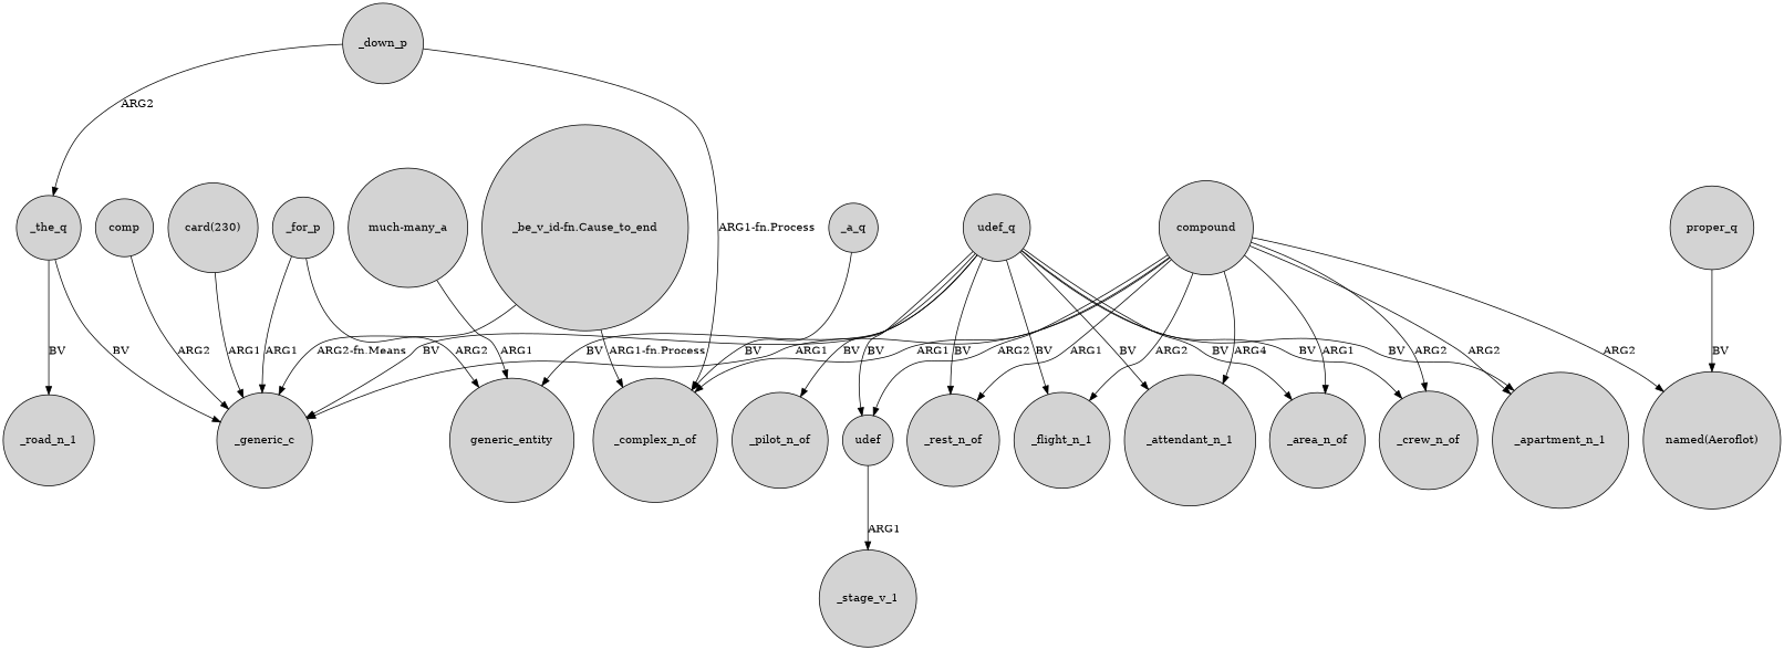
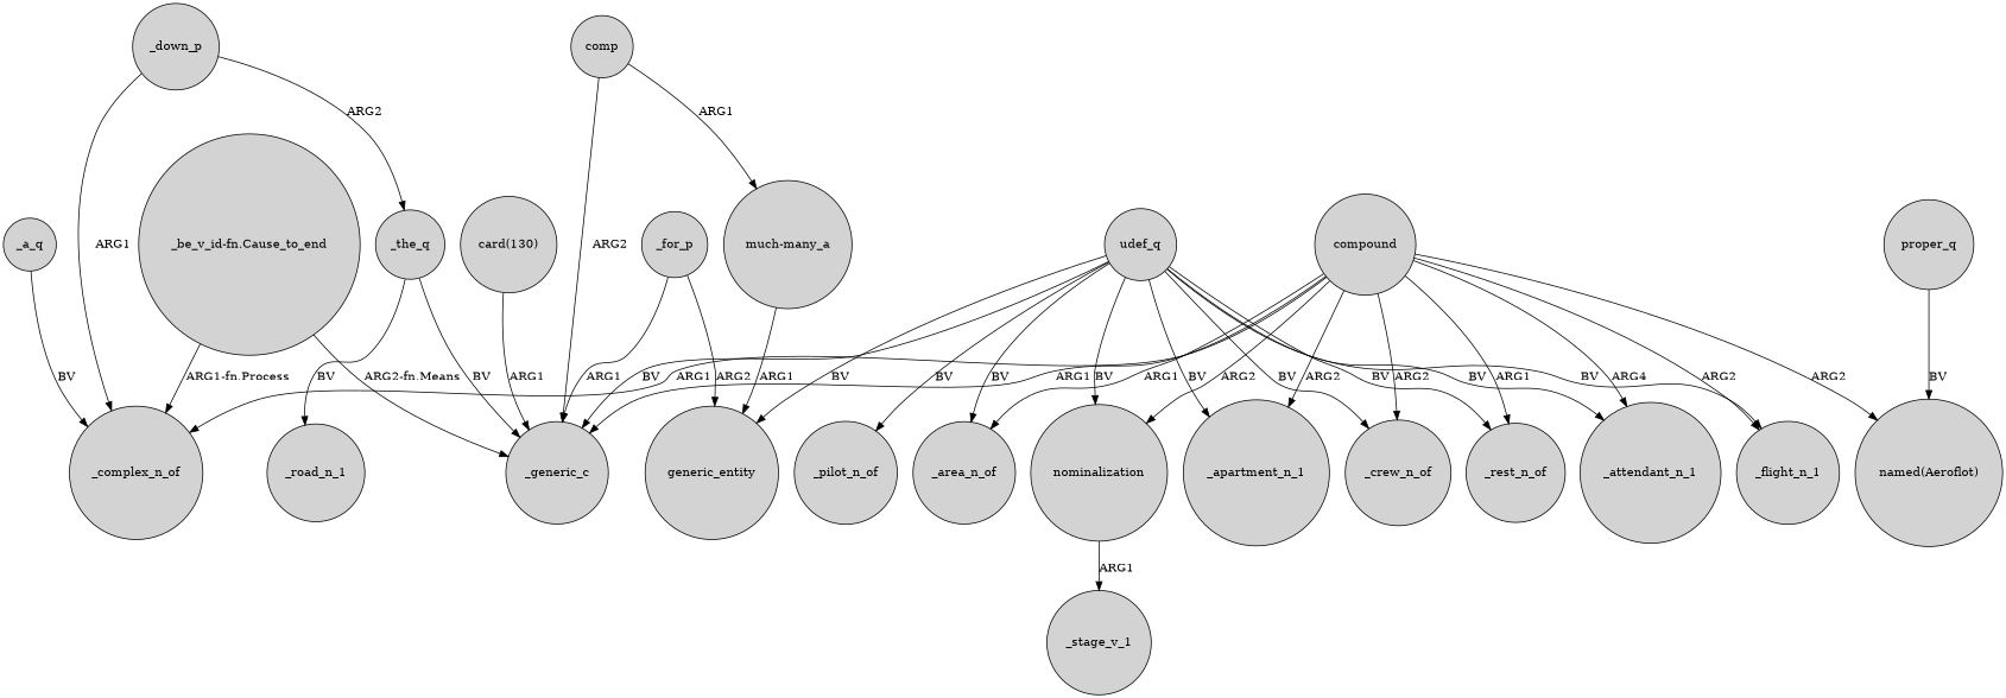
  digraph {
    node [shape=circle style=filled]
    udef_q
    _attendant_n_1
    _flight_n_1
    n4 [label=_generic_c]
    _area_n_of
-   nominalization [label=udef]
+   nominalization
    generic_entity
    _pilot_n_of
    _rest_n_of
    _apartment_n_1
    _crew_n_of
    _stage_v_1
    _a_q
    _complex_n_of
    compound
    "named(Aeroflot)"
-   "card(130)" [label="card(230)"]
+   "card(130)"
    _for_p
    _the_q
    _road_n_1
    "_be_v_id-fn.Cause_to_end"
    comp
    "much-many_a"
    proper_q
    _down_p
    udef_q -> _attendant_n_1 [label=BV]
    udef_q -> _flight_n_1 [label=BV]
    udef_q -> n4 [label=BV]
    udef_q -> _area_n_of [label=BV]
    udef_q -> nominalization [label=BV]
    udef_q -> generic_entity [label=BV]
    udef_q -> _pilot_n_of [label=BV]
    udef_q -> _rest_n_of [label=BV]
    udef_q -> _apartment_n_1 [label=BV]
    udef_q -> _crew_n_of [label=BV]
    nominalization -> _stage_v_1 [label=ARG1]
    _a_q -> _complex_n_of [label=BV]
    compound -> _attendant_n_1 [label=ARG4]
    compound -> _flight_n_1 [label=ARG2]
    compound -> n4 [label=ARG1]
    compound -> _area_n_of [label=ARG1]
    compound -> nominalization [label=ARG2]
    compound -> _rest_n_of [label=ARG1]
    compound -> _apartment_n_1 [label=ARG2]
    compound -> _crew_n_of [label=ARG2]
    compound -> _complex_n_of [label=ARG1]
    compound -> "named(Aeroflot)" [label=ARG2]
    "card(130)" -> n4 [label=ARG1]
    _for_p -> n4 [label=ARG1]
    _for_p -> generic_entity [label=ARG2]
    _the_q -> n4 [label=BV]
    _the_q -> _road_n_1 [label=BV]
    "_be_v_id-fn.Cause_to_end" -> n4 [label="ARG2-fn.Means"]
    "_be_v_id-fn.Cause_to_end" -> _complex_n_of [label="ARG1-fn.Process"]
    comp -> n4 [label=ARG2]
+   comp -> "much-many_a" [label=ARG1]
    "much-many_a" -> generic_entity [label=ARG1]
    proper_q -> "named(Aeroflot)" [label=BV]
-   _down_p -> _complex_n_of [label="ARG1-fn.Process"]
+   _down_p -> _complex_n_of [label=ARG1]
    _down_p -> _the_q [label=ARG2]
  }
